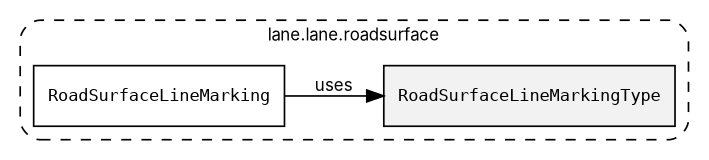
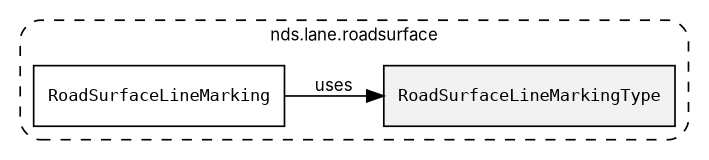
  digraph {
    fontsize=10
    rankdir=LR
    fontname=Inter
    node [fontsize=10 shape=box fontname=Inter]
    n1 [fillcolor="#0000000D" label=<<font face="monospace"><table align="center" border="0" cellspacing="0" cellpadding="0"><tr><td href="../../../content/packages/nds.lane.roadsurface.html#Enum-RoadSurfaceLineMarkingType" title="Enum defined in nds.lane.roadsurface">RoadSurfaceLineMarkingType</td></tr></table></font>> style=filled]
    n2 [label=<<font face="monospace"><table align="center" border="0" cellspacing="0" cellpadding="0"><tr><td href="../../../content/packages/nds.lane.roadsurface.html#Structure-RoadSurfaceLineMarking" title="Structure defined in nds.lane.roadsurface">RoadSurfaceLineMarking</td></tr></table></font>>]
    subgraph cluster_1 {
-     label="lane.lane.roadsurface"
+     label="nds.lane.roadsurface"
      style="dashed, rounded"
      n1
      n2
    }
    n2 -> n1 [fontsize=10 label=uses fontname=Inter]
  }
